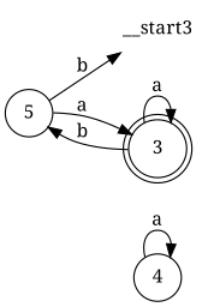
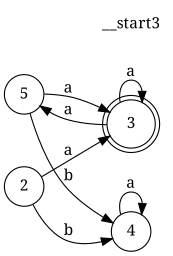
  digraph {
    fontname="Noto Serif"
    rankdir=LR
    node [fontname="Noto Serif" shape=circle color=black fillcolor=white style=filled]
    edge [fontname="Noto Serif"]
    n1 [label=__start3 shape=none color="" fillcolor="" style=""]
    n2 [label=5]
    n3 [label=3 shape=doublecircle style="rounded,filled"]
    n4 [label=4]
+   n5 [label=2]
    n2 -> n3 [label=a]
-   n2 -> n1 [label=b]
-   n3 -> n2 [label=b]
+   n2 -> n4 [label=b]
+   n3 -> n2 [label=a]
    n3 -> n3 [label=a]
    n4 -> n4 [label=a]
+   n5 -> n3 [label=a]
+   n5 -> n4 [label=b]
  }
